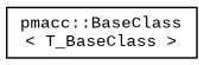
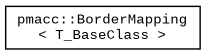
  digraph {
    rankdir=LR
    fontname="Liberation Mono"
-   n1 [color=black fillcolor=white fontname="Liberation Mono" fontsize=10 height=0.2 label="pmacc::BaseClass\l\< T_BaseClass \>" shape=record style=filled width=0.4]
+   n1 [color=black fillcolor=white fontname="Liberation Mono" fontsize=10 height=0.2 label="pmacc::BorderMapping\l\< T_BaseClass \>" shape=record style=filled width=0.4]
  }
